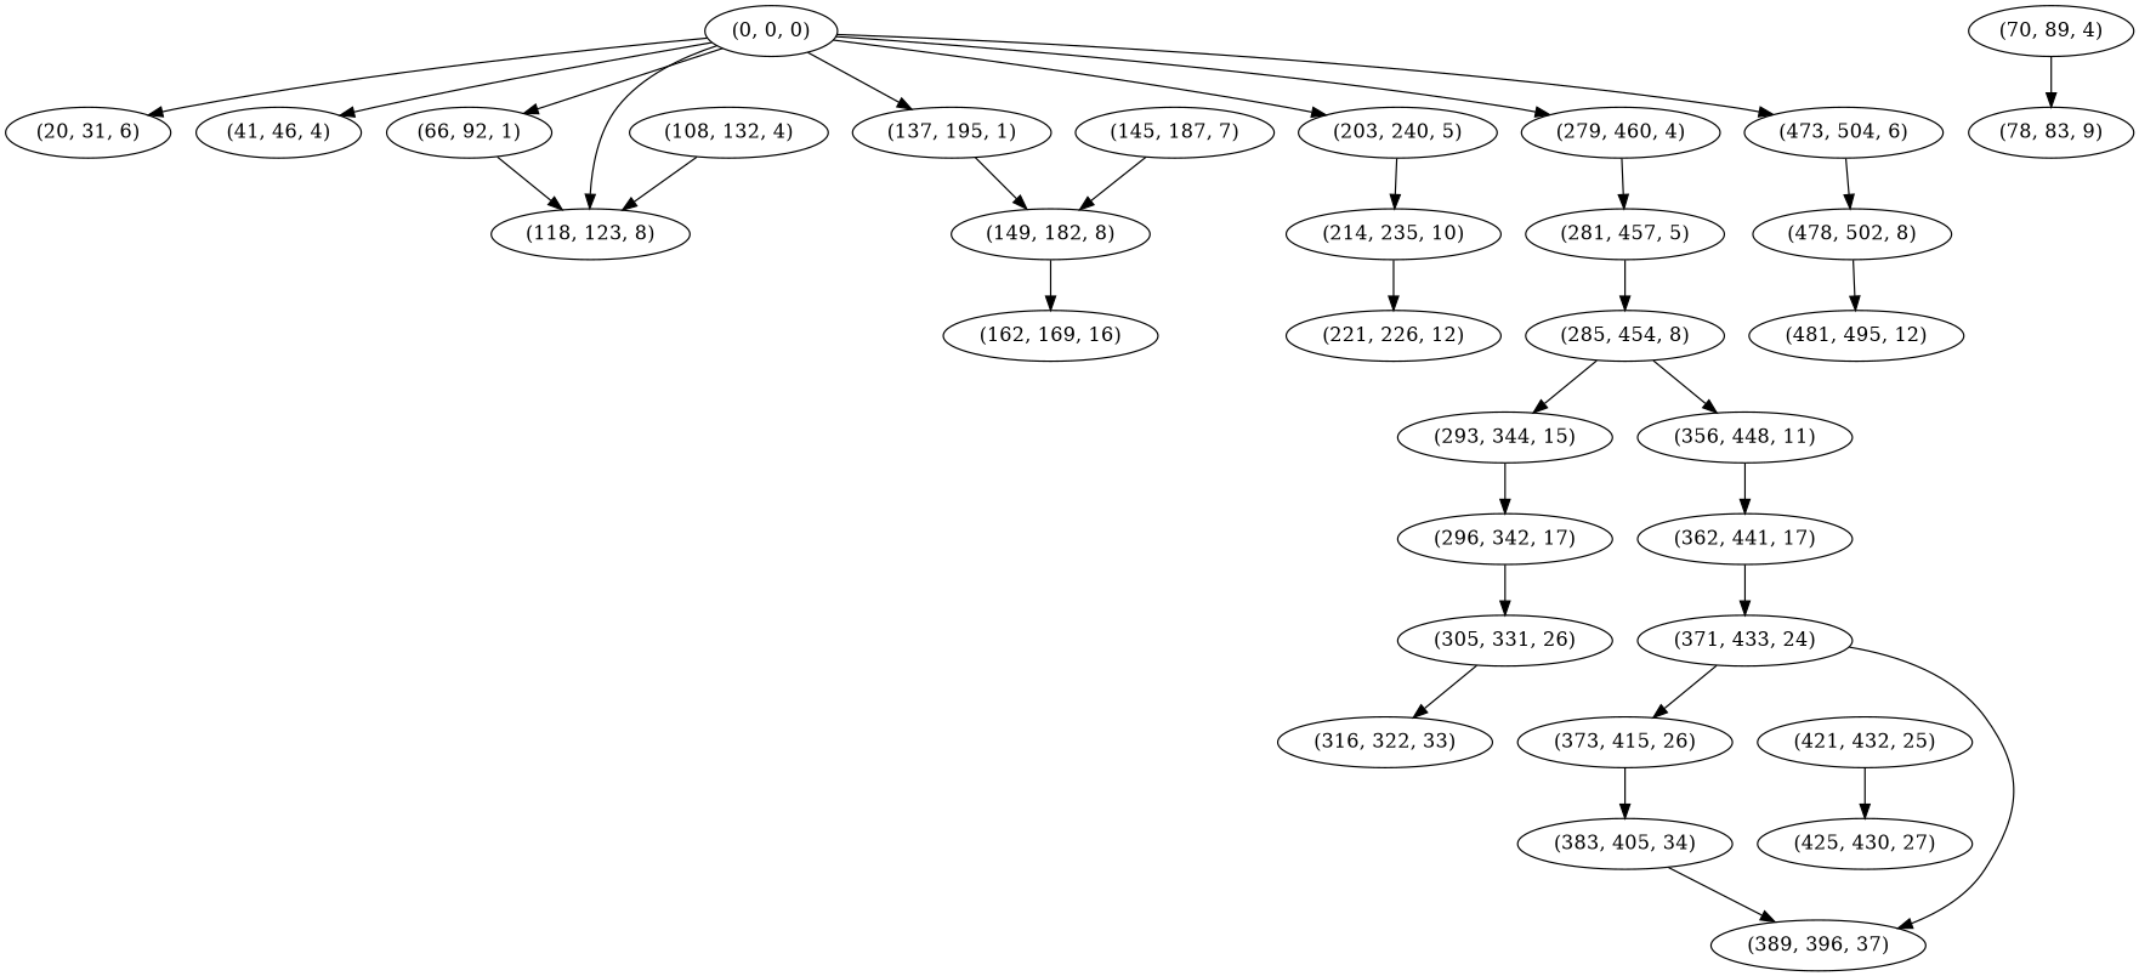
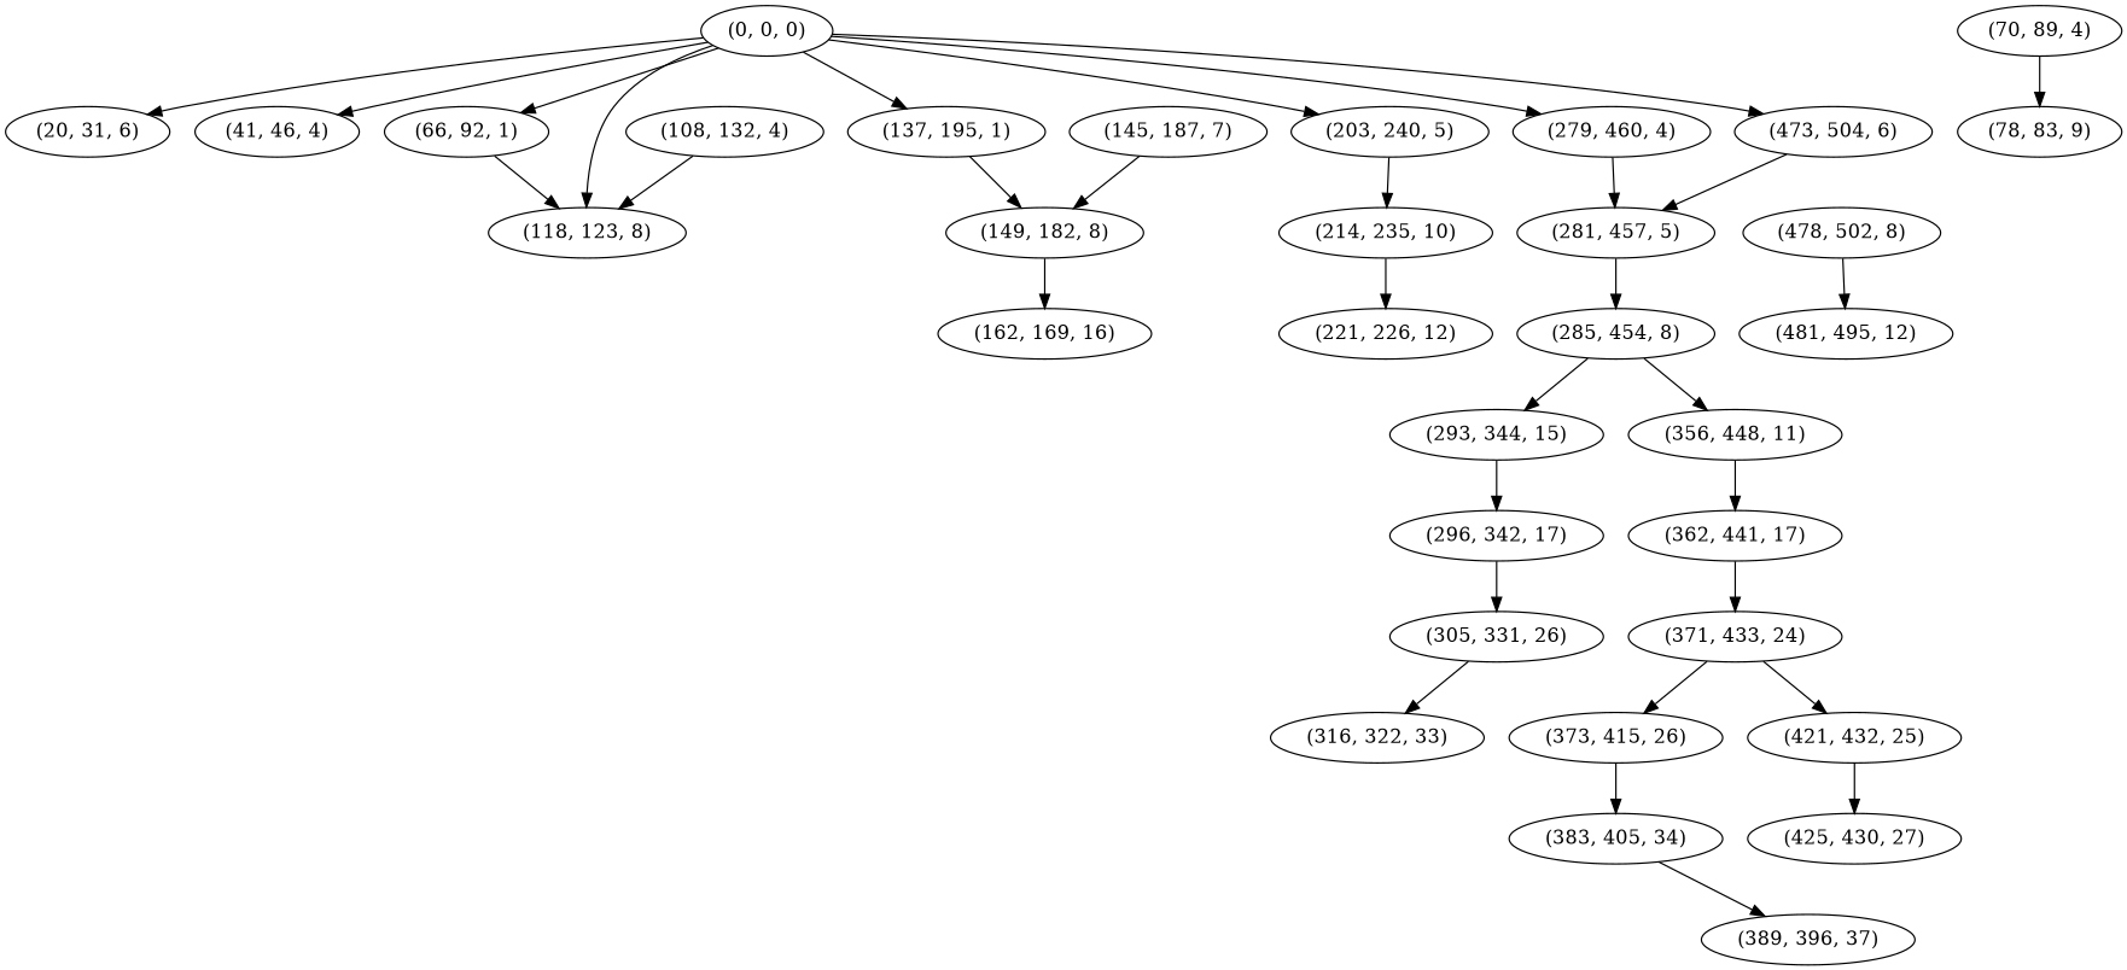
  digraph {
    "(0, 0, 0)"
    "(20, 31, 6)"
    "(41, 46, 4)"
    "(66, 92, 1)"
    "(137, 195, 1)"
    "(203, 240, 5)"
    "(279, 460, 4)"
    "(473, 504, 6)"
    "(118, 123, 8)"
    "(108, 132, 4)"
    "(149, 182, 8)"
    "(214, 235, 10)"
    "(281, 457, 5)"
    "(478, 502, 8)"
    "(70, 89, 4)"
    "(78, 83, 9)"
    "(145, 187, 7)"
    "(162, 169, 16)"
    "(221, 226, 12)"
    "(285, 454, 8)"
    "(293, 344, 15)"
    "(356, 448, 11)"
    "(296, 342, 17)"
    "(362, 441, 17)"
    "(305, 331, 26)"
    "(316, 322, 33)"
    "(371, 433, 24)"
    "(373, 415, 26)"
    "(421, 432, 25)"
    "(383, 405, 34)"
    "(425, 430, 27)"
    "(389, 396, 37)"
    n33 [label="(481, 495, 12)"]
    "(0, 0, 0)" -> "(20, 31, 6)"
    "(0, 0, 0)" -> "(41, 46, 4)"
    "(0, 0, 0)" -> "(66, 92, 1)"
    "(0, 0, 0)" -> "(137, 195, 1)"
    "(0, 0, 0)" -> "(203, 240, 5)"
    "(0, 0, 0)" -> "(279, 460, 4)"
    "(0, 0, 0)" -> "(473, 504, 6)"
    "(0, 0, 0)" -> "(118, 123, 8)"
    "(66, 92, 1)" -> "(118, 123, 8)"
    "(137, 195, 1)" -> "(149, 182, 8)"
    "(203, 240, 5)" -> "(214, 235, 10)"
    "(279, 460, 4)" -> "(281, 457, 5)"
-   "(473, 504, 6)" -> "(478, 502, 8)"
+   "(473, 504, 6)" -> "(281, 457, 5)"
    "(108, 132, 4)" -> "(118, 123, 8)"
    "(149, 182, 8)" -> "(162, 169, 16)"
    "(214, 235, 10)" -> "(221, 226, 12)"
    "(281, 457, 5)" -> "(285, 454, 8)"
    "(478, 502, 8)" -> n33
    "(70, 89, 4)" -> "(78, 83, 9)"
    "(145, 187, 7)" -> "(149, 182, 8)"
    "(285, 454, 8)" -> "(293, 344, 15)"
    "(285, 454, 8)" -> "(356, 448, 11)"
    "(293, 344, 15)" -> "(296, 342, 17)"
    "(356, 448, 11)" -> "(362, 441, 17)"
    "(296, 342, 17)" -> "(305, 331, 26)"
    "(362, 441, 17)" -> "(371, 433, 24)"
    "(305, 331, 26)" -> "(316, 322, 33)"
    "(371, 433, 24)" -> "(373, 415, 26)"
-   "(371, 433, 24)" -> "(389, 396, 37)"
+   "(371, 433, 24)" -> "(421, 432, 25)"
    "(373, 415, 26)" -> "(383, 405, 34)"
    "(421, 432, 25)" -> "(425, 430, 27)"
    "(383, 405, 34)" -> "(389, 396, 37)"
  }
